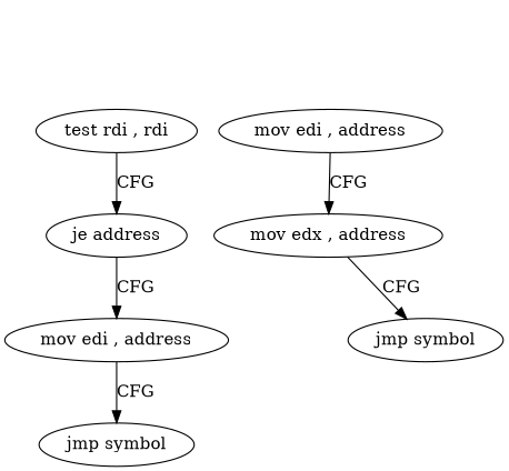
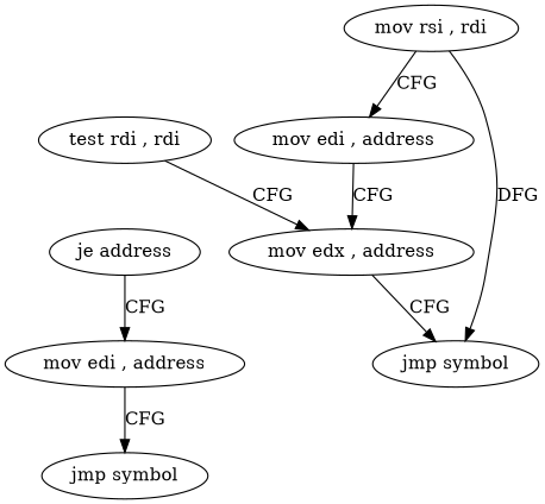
  digraph {
    n1 [label="test rdi , rdi"]
    n2 [label="je address"]
    n3 [label="mov edi , address"]
    n4 [label="jmp symbol"]
+   n5 [label="mov rsi , rdi"]
    n6 [label="mov edi , address"]
    n7 [label="jmp symbol"]
    n8 [label="mov edx , address"]
-   n1 -> n2 [label=CFG]
+   n1 -> n8 [label=CFG]
    n2 -> n3 [label=CFG]
    n3 -> n4 [label=CFG]
+   n5 -> n6 [label=CFG]
+   n5 -> n7 [label=DFG]
    n6 -> n8 [label=CFG]
    n8 -> n7 [label=CFG]
  }
